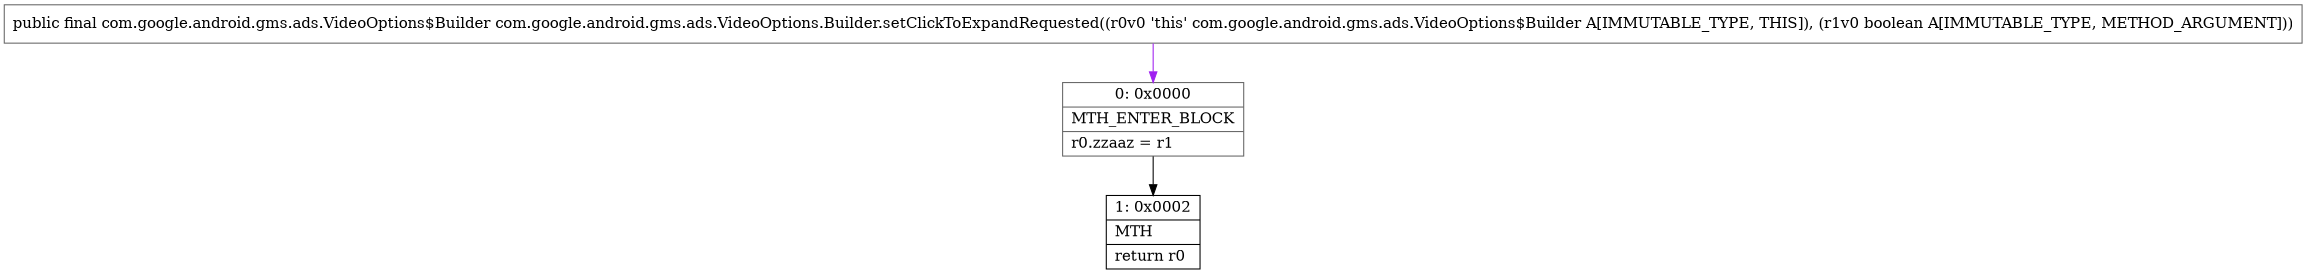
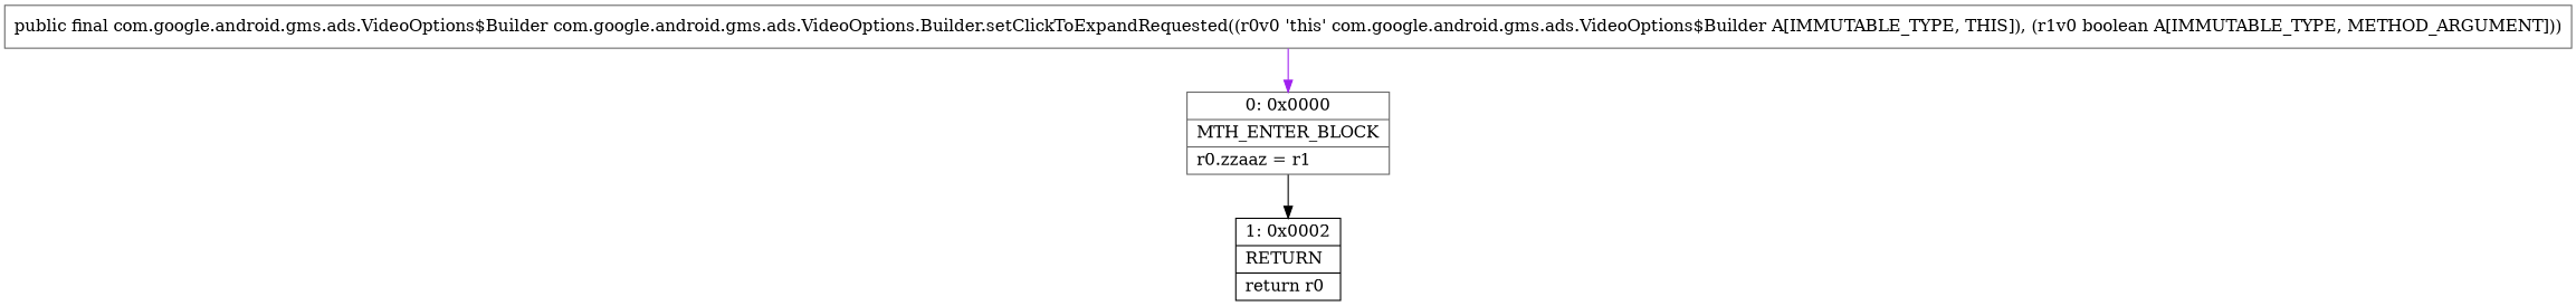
  digraph {
    node [shape=record color=gray40]
    n1 [label="{0\:\ 0x0000|MTH_ENTER_BLOCK\l|r0.zzaaz = r1\l}"]
-   n2 [label="{1\:\ 0x0002|MTH\l|return r0\l}" color=black]
+   n2 [label="{1\:\ 0x0002|RETURN\l|return r0\l}" color=black]
    n3 [label="{public final com.google.android.gms.ads.VideoOptions$Builder com.google.android.gms.ads.VideoOptions.Builder.setClickToExpandRequested((r0v0 'this' com.google.android.gms.ads.VideoOptions$Builder A[IMMUTABLE_TYPE, THIS]), (r1v0 boolean A[IMMUTABLE_TYPE, METHOD_ARGUMENT])) }"]
    n1 -> n2 [color=black]
    n3 -> n1 [color=purple]
  }
